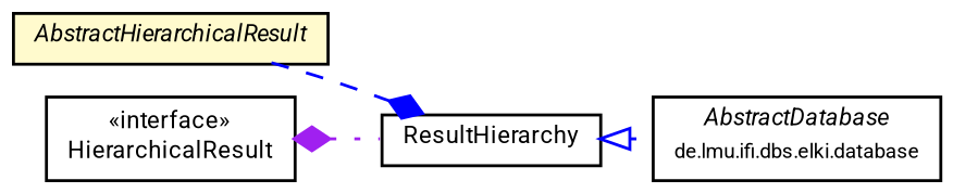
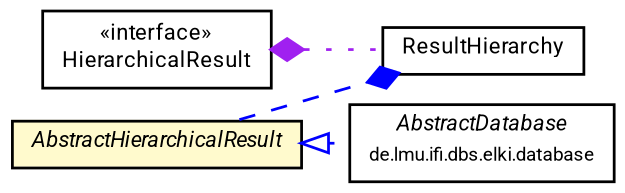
  digraph {
    nodesep=0.15
    rankdir=LR
    ranksep=0.25
    node [fontcolor=black fontname=Roboto fontsize=8 margin=0 shape=plaintext]
    edge [color=blue fontname=Roboto fontsize=7 labelfontname=Roboto labelfontsize=7 style=dotted dir=back]
    n1 [height=0 label=<<table title="de.lmu.ifi.dbs.elki.result.AbstractHierarchicalResult" border="0" cellborder="1" cellspacing="0" cellpadding="2" bgcolor="lemonChiffon" href="AbstractHierarchicalResult.html" target="_parent"> 		<tr><td><table border="0" cellspacing="0" cellpadding="1"> 		<tr><td align="center" balign="center"> <font face="Roboto"><i>AbstractHierarchicalResult</i></font> </td></tr> 		</table></td></tr> 		</table>> width=0]
    n2 [height=0 label=<<table title="de.lmu.ifi.dbs.elki.result.ResultHierarchy" border="0" cellborder="1" cellspacing="0" cellpadding="2" href="ResultHierarchy.html" target="_parent"> 		<tr><td><table border="0" cellspacing="0" cellpadding="1"> 		<tr><td align="center" balign="center"> <font face="Roboto">ResultHierarchy</font> </td></tr> 		</table></td></tr> 		</table>> width=0]
    n3 [height=0 label=<<table title="de.lmu.ifi.dbs.elki.database.AbstractDatabase" border="0" cellborder="1" cellspacing="0" cellpadding="2" href="../database/AbstractDatabase.html" target="_parent"> 		<tr><td><table border="0" cellspacing="0" cellpadding="1"> 		<tr><td align="center" balign="center"> <font face="Roboto"><i>AbstractDatabase</i></font> </td></tr> 		<tr><td align="center" balign="center"> <font face="Roboto" point-size="7.0">de.lmu.ifi.dbs.elki.database</font> </td></tr> 		</table></td></tr> 		</table>> width=0]
    n4 [height=0 label=<<table title="de.lmu.ifi.dbs.elki.result.HierarchicalResult" border="0" cellborder="1" cellspacing="0" cellpadding="2" href="HierarchicalResult.html" target="_parent"> 		<tr><td><table border="0" cellspacing="0" cellpadding="1"> 		<tr><td align="center" balign="center"> &#171;interface&#187; </td></tr> 		<tr><td align="center" balign="center"> <font face="Roboto">HierarchicalResult</font> </td></tr> 		</table></td></tr> 		</table>> width=0]
    n1 -> n2 [arrowhead=diamond style=dashed weight=1 dir=""]
-   n2 -> n3 [arrowtail=empty weight=10]
+   n1 -> n3 [arrowtail=empty weight=10]
    n4 -> n2 [arrowhead=none arrowtail=diamond color=purple weight=6]
  }
